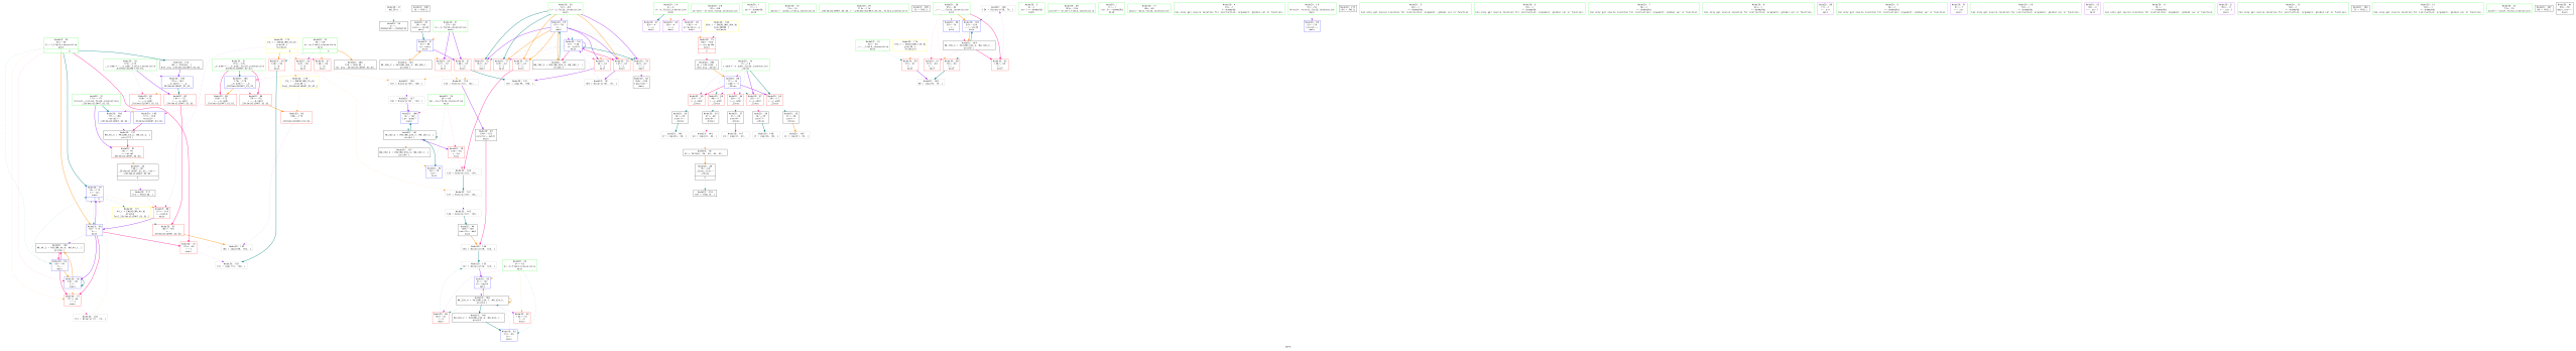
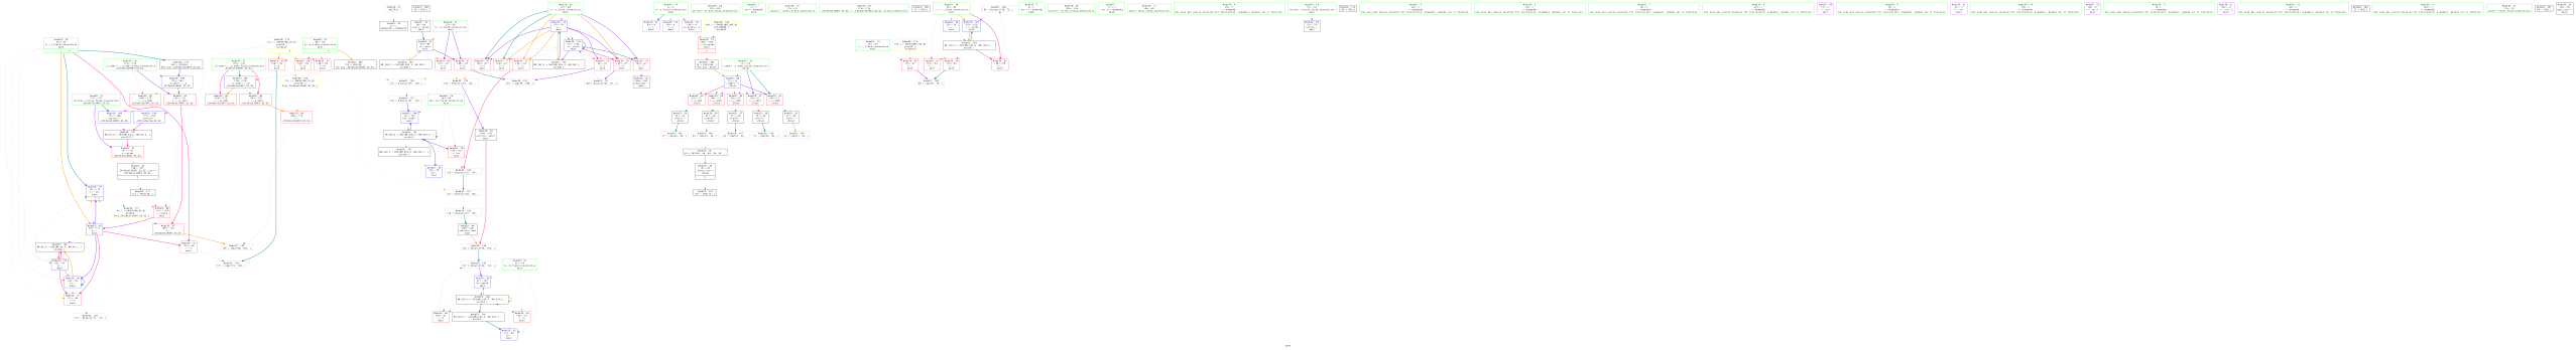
  digraph {
    fontname="Roboto Mono"
    label=SVFG
    node [color=red fontname="Roboto Mono" shape=record]
    edge [color=darkorange fontname="Roboto Mono" style=dotted]
    n1 [color=grey label="{NodeID: 0\nNullPtr}"]
    n2 [color=black label="{NodeID: 34\n2\<--3\ndummyVal\<--dummyVal\n}"]
    n3 [color=blue label="{NodeID: 97\n65\<--112\nl\<--inc\nmain\n|{|<s2>6}}"]
    n4 [label="{NodeID: 80\n117\<--114\n\<--call8\nmain\n}"]
    n5 [color=blue label="{NodeID: 98\n65\<--117\nl\<--\nmain\n}"]
    n6 [color=yellow label="{NodeID: 171\n4V_1 = ENCHI(MR_4V_0)\npts\{66 \}\nFun[_ZSt3minIiERKT_S2_S2_]}" style=double]
    n7 [label="{NodeID: 71\n111\<--65\n\<--l\nmain\n}"]
    n8 [label="{NodeID: 72\n119\<--65\n\<--l\nmain\n}"]
    n9 [color=blue label="{NodeID: 96\n65\<--70\nl\<--\nmain\n}"]
    n10 [color=black label="{NodeID: 168\nMR_4V_2 = PHI(MR_4V_4, MR_4V_1, )\npts\{66 \}\n}"]
    n11 [label="{NodeID: 87\n182\<--181\n\<--\n_ZSt3minIiERKT_S2_S2_\n}"]
    n12 [color=grey label="{NodeID: 134\n112 = Binary(111, 76, )\n}"]
    n13 [color=grey label="{NodeID: 153\n121 = cmp(119, 120, )\n}"]
    n14 [color=blue label="{NodeID: 94\n65\<--70\nl\<--\nmain\n}"]
    n15 [color=grey label="{NodeID: 152\n183 = cmp(180, 182, )\n}"]
    n16 [color=green label="{NodeID: 14\n4\<--6\ns\<--s_field_insensitive\nGlob }"]
    n17 [color=purple label="{NodeID: 47\n83\<--4\n\<--s\nmain\n}"]
    n18 [color=purple label="{NodeID: 48\n85\<--4\n\<--s\nmain\n}"]
    n19 [color=purple label="{NodeID: 49\n105\<--4\narrayidx\<--s\nmain\n}"]
    n20 [label="{NodeID: 79\n106\<--105\n\<--arrayidx\nmain\n|{<s0>5}}"]
    n21 [color=black label="{NodeID: 205\n16 = PHI(106, )\n0th arg _Z2nzc }"]
    n22 [color=green label="{NodeID: 28\n87\<--88\nstrlen\<--strlen_field_insensitive\n}"]
    n23 [color=black label="{NodeID: 208\n86 = PHI()\n}"]
    n24 [color=black label="{NodeID: 42\n89\<--86\nconv\<--call2\nmain\n}"]
    n25 [color=blue label="{NodeID: 91\n57\<--89\nn\<--conv\nmain\n}"]
    n26 [label="{NodeID: 63\n100\<--57\n\<--n\nmain\n}"]
    n27 [label="{NodeID: 64\n131\<--57\n\<--n\nmain\n}"]
    n28 [color=black label="{NodeID: 165\nMR_20V_2 = PHI(MR_20V_3, MR_20V_1, )\npts\{58 \}\n}"]
    n29 [color=grey label="{NodeID: 151\n101 = cmp(99, 100, )\n}"]
    n30 [color=grey label="{NodeID: 139\n133 = Binary(131, 132, )\n}"]
    n31 [color=black label="{NodeID: 45\n134\<--133\nconv14\<--sub13\nmain\n}"]
    n32 [color=grey label="{NodeID: 138\n135 = Binary(130, 134, )\n}"]
    n33 [color=grey label="{NodeID: 135\n137 = Binary(136, 135, )\n}"]
    n34 [label="{NodeID: 56\n30\<--17\n\<--c.addr\n_Z2nzc\n}"]
    n35 [color=black label="{NodeID: 37\n31\<--30\nconv4\<--\n_Z2nzc\n}"]
    n36 [color=grey label="{NodeID: 147\n32 = cmp(31, 33, )\n}"]
    n37 [label="{NodeID: 70\n124\<--63\n\<--la\nmain\n}"]
    n38 [color=grey label="{NodeID: 144\n125 = Binary(123, 124, )\n}"]
    n39 [color=grey label="{NodeID: 141\n127 = Binary(125, 126, )\n}"]
    n40 [color=grey label="{NodeID: 142\n128 = Binary(127, 129, )\n}"]
    n41 [color=black label="{NodeID: 167\nMR_25V_2 = PHI(MR_25V_4, MR_25V_1, )\npts\{64 \}\n}"]
    n42 [color=blue label="{NodeID: 93\n63\<--70\nla\<--\nmain\n}"]
    n43 [color=black label="{NodeID: 161\nMR_25V_4 = PHI(MR_25V_7, MR_25V_3, )\npts\{64 \}\n}"]
    n44 [color=blue label="{NodeID: 100\n63\<--142\nla\<--add17\nmain\n}"]
    n45 [label="{NodeID: 84\n179\<--175\n\<--__b.addr\n_ZSt3minIiERKT_S2_S2_\n}"]
    n46 [label="{NodeID: 86\n180\<--179\n\<--\n_ZSt3minIiERKT_S2_S2_\n}"]
    n47 [color=green label="{NodeID: 1\n7\<--1\n.str\<--dummyObj\nGlob }"]
    n48 [color=green label="{NodeID: 15\n13\<--14\n_Z2nzc\<--_Z2nzc_field_insensitive\n}"]
    n49 [color=green label="{NodeID: 29\n115\<--116\n_ZSt3minIiERKT_S2_S2_\<--_ZSt3minIiERKT_S2_S2__field_insensitive\n}"]
    n50 [color=black label="{NodeID: 209\n92 = PHI()\n}"]
    n51 [color=black label="{NodeID: 43\n104\<--103\nidxprom\<--\nmain\n}"]
    n52 [color=grey label="{NodeID: 140\n159 = Binary(158, 76, )\n}"]
    n53 [color=blue label="{NodeID: 102\n55\<--159\n__\<--inc22\nmain\n}"]
    n54 [color=black label="{NodeID: 164\nMR_18V_3 = PHI(MR_18V_4, MR_18V_2, )\npts\{56 \}\n}"]
    n55 [label="{NodeID: 60\n78\<--55\n\<--__\nmain\n}"]
    n56 [label="{NodeID: 61\n151\<--55\n\<--__\nmain\n}"]
    n57 [label="{NodeID: 62\n158\<--55\n\<--__\nmain\n}"]
    n58 [label="{NodeID: 57\n35\<--17\n\<--c.addr\n_Z2nzc\n}"]
    n59 [color=black label="{NodeID: 38\n36\<--35\nconv7\<--\n_Z2nzc\n}"]
    n60 [color=grey label="{NodeID: 148\n37 = cmp(36, 38, )\n}"]
    n61 [label="{NodeID: 85\n185\<--175\n\<--__b.addr\n_ZSt3minIiERKT_S2_S2_\n}"]
-   n62 [color=blue label="{NodeID: 105\n171\<--185\nretval\<--\n_ZSt3minIiERKT_S2_S2_\n}"]
+   n62 [color=blue label="{NodeID: 105\n171\<--185\nretval\<--\n_ZSt3idxprom_S2_S2_\n}"]
    n63 [color=black label="{NodeID: 157\nMR_6V_3 = PHI(MR_6V_4, MR_6V_2, )\npts\{172 \}\n}"]
    n64 [label="{NodeID: 81\n191\<--171\n\<--retval\n_ZSt3minIiERKT_S2_S2_\n}"]
    n65 [color=green label="{NodeID: 2\n9\<--1\n.str.1\<--dummyObj\nGlob }"]
    n66 [color=blue label="{NodeID: 99\n61\<--137\nS\<--add15\nmain\n}"]
    n67 [color=black label="{NodeID: 160\nMR_23V_4 = PHI(MR_23V_7, MR_23V_3, )\npts\{62 \}\n}"]
    n68 [label="{NodeID: 68\n136\<--61\n\<--S\nmain\n}"]
    n69 [label="{NodeID: 69\n152\<--61\n\<--S\nmain\n}"]
    n70 [color=black label="{NodeID: 166\nMR_23V_2 = PHI(MR_23V_4, MR_23V_1, )\npts\{62 \}\n}"]
    n71 [color=blue label="{NodeID: 92\n61\<--94\nS\<--\nmain\n}"]
    n72 [color=green label="{NodeID: 16\n17\<--18\nc.addr\<--c.addr_field_insensitive\n_Z2nzc\n}"]
    n73 [label="{NodeID: 54\n20\<--17\n\<--c.addr\n_Z2nzc\n}"]
    n74 [label="{NodeID: 55\n25\<--17\n\<--c.addr\n_Z2nzc\n}"]
    n75 [label="{NodeID: 58\n40\<--17\n\<--c.addr\n_Z2nzc\n}"]
    n76 [color=blue label="{NodeID: 88\n17\<--16\nc.addr\<--c\n_Z2nzc\n}"]
    n77 [color=black label="{NodeID: 35\n21\<--20\nconv\<--\n_Z2nzc\n}"]
    n78 [color=black label="{NodeID: 36\n26\<--25\nconv1\<--\n_Z2nzc\n}"]
    n79 [color=black label="{NodeID: 39\n41\<--40\nconv9\<--\n_Z2nzc\n}"]
    n80 [color=grey label="{NodeID: 145\n22 = cmp(21, 23, )\n}"]
    n81 [color=grey label="{NodeID: 146\n27 = cmp(26, 28, )\n}"]
    n82 [color=grey label="{NodeID: 149\n42 = cmp(41, 43, )\n}"]
    n83 [color=green label="{NodeID: 30\n155\<--156\nprintf\<--printf_field_insensitive\n}"]
    n84 [color=black label="{NodeID: 210\n107 = PHI(15, )\n}"]
    n85 [color=black label="{NodeID: 44\n130\<--128\nconv12\<--add\nmain\n}"]
    n86 [color=black label="{NodeID: 133\n45 = PHI(46, 46, 46, 46, 42, )\n}"]
    n87 [color=black label="{NodeID: 169\nMR_28V_2 = PHI(MR_28V_4, MR_28V_1, )\npts\{68 \}\n}"]
    n88 [color=blue label="{NodeID: 95\n67\<--70\ni\<--\nmain\n}"]
    n89 [label="{NodeID: 73\n99\<--67\n\<--i\nmain\n}"]
    n90 [color=blue label="{NodeID: 101\n67\<--148\ni\<--inc19\nmain\n}"]
    n91 [label="{NodeID: 74\n103\<--67\n\<--i\nmain\n}"]
    n92 [label="{NodeID: 75\n123\<--67\n\<--i\nmain\n}"]
    n93 [label="{NodeID: 76\n132\<--67\n\<--i\nmain\n}"]
    n94 [label="{NodeID: 77\n139\<--67\n\<--i\nmain\n}"]
    n95 [label="{NodeID: 78\n147\<--67\n\<--i\nmain\n}"]
    n96 [color=grey label="{NodeID: 136\n141 = Binary(139, 140, )\n}"]
    n97 [color=grey label="{NodeID: 143\n148 = Binary(147, 76, )\n}"]
    n98 [color=green label="{NodeID: 3\n11\<--1\n.str.2\<--dummyObj\nGlob }"]
    n99 [color=green label="{NodeID: 17\n48\<--49\nmain\<--main_field_insensitive\n}"]
    n100 [color=green label="{NodeID: 31\n171\<--172\nretval\<--retval_field_insensitive\n_ZSt3minIiERKT_S2_S2_\n}"]
    n101 [color=blue label="{NodeID: 106\n171\<--188\nretval\<--\n_ZSt3minIiERKT_S2_S2_\n}"]
    n102 [color=black label="{NodeID: 46\n168\<--191\n_ZSt3minIiERKT_S2_S2__ret\<--\n_ZSt3minIiERKT_S2_S2_\n|{<s0>6}}"]
    n103 [color=black label="{NodeID: 211\n114 = PHI(168, )\n}"]
    n104 [label="{NodeID: 59\n79\<--53\n\<--_\nmain\n}"]
    n105 [color=grey label="{NodeID: 150\n80 = cmp(78, 79, )\n}"]
    n106 [color=yellow label="{NodeID: 170\n2V_1 = ENCHI(MR_2V_0)\npts\{60 \}\nFun[_ZSt3minIiERKT_S2_S2_]}" style=double]
    n107 [color=green label="{NodeID: 4\n23\<--1\n\<--dummyObj\nCan only get source location for instruction, argument, global var or function.}"]
    n108 [color=yellow label="{NodeID: 184\n30V_1 = ENCHI(MR_30V_0)\npts\{60000 \}\nFun[main]}" style=double]
    n109 [color=grey label="{NodeID: 137\n142 = Binary(141, 129, )\n}"]
    n110 [color=green label="{NodeID: 18\n51\<--52\nretval\<--retval_field_insensitive\nmain\n}"]
    n111 [color=blue label="{NodeID: 89\n51\<--70\nretval\<--\nmain\n}"]
    n112 [color=green label="{NodeID: 32\n173\<--174\n__a.addr\<--__a.addr_field_insensitive\n_ZSt3minIiERKT_S2_S2_\n}"]
    n113 [label="{NodeID: 82\n181\<--173\n\<--__a.addr\n_ZSt3minIiERKT_S2_S2_\n}"]
    n114 [label="{NodeID: 83\n188\<--173\n\<--__a.addr\n_ZSt3minIiERKT_S2_S2_\n}"]
    n115 [color=blue label="{NodeID: 103\n173\<--169\n__a.addr\<--__a\n_ZSt3minIiERKT_S2_S2_\n}"]
    n116 [color=black label="{NodeID: 212\n154 = PHI()\n}"]
    n117 [color=green label="{NodeID: 5\n28\<--1\n\<--dummyObj\nCan only get source location for instruction, argument, global var or function.}"]
    n118 [color=green label="{NodeID: 19\n53\<--54\n_\<--__field_insensitive\nmain\n}"]
    n119 [color=green label="{NodeID: 33\n175\<--176\n__b.addr\<--__b.addr_field_insensitive\n_ZSt3minIiERKT_S2_S2_\n}"]
    n120 [color=blue label="{NodeID: 104\n175\<--170\n__b.addr\<--__b\n_ZSt3minIiERKT_S2_S2_\n}"]
    n121 [color=black label="{NodeID: 213\n169 = PHI(65, )\n0th arg _ZSt3minIiERKT_S2_S2_ }"]
    n122 [color=green label="{NodeID: 6\n33\<--1\n\<--dummyObj\nCan only get source location for instruction, argument, global var or function.}"]
    n123 [color=green label="{NodeID: 20\n55\<--56\n__\<--___field_insensitive\nmain\n}"]
    n124 [color=blue label="{NodeID: 90\n55\<--76\n__\<--\nmain\n}"]
    n125 [color=green label="{NodeID: 7\n38\<--1\n\<--dummyObj\nCan only get source location for instruction, argument, global var or function.}"]
    n126 [color=green label="{NodeID: 21\n57\<--58\nn\<--n_field_insensitive\nmain\n}"]
    n127 [color=green label="{NodeID: 8\n43\<--1\n\<--dummyObj\nCan only get source location for instruction, argument, global var or function.}"]
    n128 [color=green label="{NodeID: 22\n59\<--60\nm\<--m_field_insensitive\nmain\n|{|<s3>6}}"]
    n129 [label="{NodeID: 65\n120\<--59\n\<--m\nmain\n}"]
    n130 [label="{NodeID: 66\n126\<--59\n\<--m\nmain\n}"]
    n131 [label="{NodeID: 67\n140\<--59\n\<--m\nmain\n}"]
    n132 [color=black label="{NodeID: 204\n170 = PHI(59, )\n1st arg _ZSt3minIiERKT_S2_S2_ }"]
    n133 [color=black label="{NodeID: 40\n15\<--45\n_Z2nzc_ret\<--\n_Z2nzc\n|{<s0>5}}"]
    n134 [color=purple label="{NodeID: 50\n71\<--7\n\<--.str\nmain\n}"]
    n135 [color=green label="{NodeID: 9\n46\<--1\n\<--dummyObj\nCan only get source location for instruction, argument, global var or function.}"]
    n136 [color=green label="{NodeID: 23\n61\<--62\nS\<--S_field_insensitive\nmain\n}"]
    n137 [color=purple label="{NodeID: 51\n91\<--7\n\<--.str\nmain\n}"]
    n138 [color=yellow label="{NodeID: 176\n16V_1 = ENCHI(MR_16V_0)\npts\{54 \}\nFun[main]}" style=double]
    n139 [color=green label="{NodeID: 10\n70\<--1\n\<--dummyObj\nCan only get source location for instruction, argument, global var or function.}"]
    n140 [color=green label="{NodeID: 24\n63\<--64\nla\<--la_field_insensitive\nmain\n}"]
    n141 [color=purple label="{NodeID: 52\n82\<--9\n\<--.str.1\nmain\n}"]
    n142 [color=green label="{NodeID: 11\n76\<--1\n\<--dummyObj\nCan only get source location for instruction, argument, global var or function.}"]
    n143 [color=green label="{NodeID: 25\n65\<--66\nl\<--l_field_insensitive\nmain\n|{|<s6>6}}"]
    n144 [color=purple label="{NodeID: 53\n153\<--11\n\<--.str.2\nmain\n}"]
    n145 [color=green label="{NodeID: 12\n94\<--1\n\<--dummyObj\nCan only get source location for instruction, argument, global var or function.}"]
    n146 [color=green label="{NodeID: 26\n67\<--68\ni\<--i_field_insensitive\nmain\n}"]
    n147 [color=black label="{NodeID: 206\n72 = PHI()\n}"]
    n148 [color=yellow label="{NodeID: 179\n2V_1 = ENCHI(MR_2V_0)\npts\{60 \}\nFun[main]|{|<s4>6}}" style=double]
    n149 [color=green label="{NodeID: 13\n129\<--1\n\<--dummyObj\nCan only get source location for instruction, argument, global var or function.}"]
    n150 [color=green label="{NodeID: 27\n73\<--74\nscanf\<--scanf_field_insensitive\n}"]
    n151 [color=black label="{NodeID: 207\n84 = PHI()\n}"]
    n152 [color=black label="{NodeID: 41\n50\<--70\nmain_ret\<--\nmain\n}"]
    n1 -> n2 [color=teal]
    n3 -> n4
    n3 -> n5 [color=teal]
    n3 -> n6 [color=teal tailport=s2]
    n4 -> n5 [color=purple style=bold]
    n5 -> n3 [color=purple style=bold]
    n5 -> n7 [color=deeppink style=bold]
    n5 -> n8 [color=deeppink style=bold]
    n5 -> n9 [color=purple style=bold]
    n5 -> n10 [color=purple]
    n6 -> n11 [color=teal]
    n7 -> n12 [color=deeppink]
    n8 -> n13 [color=purple]
    n9 -> n3
    n9 -> n7
    n9 -> n9 [color=teal style=bold]
    n9 -> n10 [style=bold]
    n10 -> n14 [color=deeppink style=bold]
    n11 -> n15 [style=bold]
    n12 -> n3
    n14 -> n3 [color=teal]
    n14 -> n7 [color=deeppink style=bold]
    n14 -> n9 [style=bold]
    n14 -> n10 [color=deeppink style=bold]
    n16 -> n17 [color=teal style=bold]
    n16 -> n18
    n16 -> n19 [color=deeppink]
    n19 -> n20
    n20 -> n21 [color=deeppink tailport=s0]
    n21 -> n76 [style=bold]
    n23 -> n24
    n24 -> n25 [color=teal style=bold]
    n25 -> n26 [color=purple style=bold]
    n25 -> n27
    n25 -> n28
    n26 -> n29 [color=teal style=bold]
    n27 -> n30
    n28 -> n25 [style=bold]
    n30 -> n31 [color=purple style=bold]
    n31 -> n32 [color=deeppink style=bold]
    n32 -> n33 [color=teal style=bold]
    n33 -> n66 [color=purple style=bold]
    n34 -> n35 [color=teal]
    n35 -> n36 [color=deeppink style=bold]
    n37 -> n38 [color=deeppink]
    n38 -> n39 [color=teal style=bold]
    n39 -> n40 [color=purple]
    n40 -> n85 [color=teal style=bold]
    n41 -> n42
    n42 -> n43 [color=teal style=bold]
    n43 -> n37 [color=purple style=bold]
    n43 -> n41
    n43 -> n43 [color=teal]
    n43 -> n44 [color=teal style=bold]
    n44 -> n43 [color=teal]
    n45 -> n46 [style=bold]
    n46 -> n15 [color=purple]
    n52 -> n53 [color=teal]
    n53 -> n54 [style=bold]
    n54 -> n53 [color=teal style=bold]
    n54 -> n55 [color=teal]
    n54 -> n56 [color=deeppink]
    n54 -> n57 [color=deeppink style=bold]
    n55 -> n105 [color=teal style=bold]
    n57 -> n52 [color=purple]
    n58 -> n59 [color=deeppink]
    n59 -> n60 [color=teal style=bold]
    n61 -> n62 [color=deeppink]
    n62 -> n63 [color=deeppink style=bold]
    n63 -> n64 [color=deeppink style=bold]
    n64 -> n102
    n66 -> n67 [color=purple]
    n67 -> n66 [style=bold]
    n67 -> n67 [style=bold]
    n67 -> n68 [color=teal]
    n67 -> n69 [color=purple]
    n67 -> n70 [color=teal style=bold]
    n68 -> n33 [color=teal]
    n70 -> n71 [color=teal style=bold]
    n71 -> n67 [color=teal]
    n72 -> n34 [color=purple]
    n72 -> n58 [color=purple style=bold]
    n72 -> n73 [color=teal style=bold]
    n72 -> n74 [color=purple]
    n72 -> n75 [color=teal]
    n72 -> n76 [color=deeppink]
    n73 -> n77 [color=teal]
    n74 -> n78 [color=teal]
    n75 -> n79 [color=teal]
    n76 -> n34 [color=deeppink]
    n76 -> n58 [color=teal]
    n76 -> n73 [color=purple style=bold]
    n76 -> n74 [color=deeppink style=bold]
    n76 -> n75 [color=purple]
    n77 -> n80 [style=bold]
    n78 -> n81 [color=teal style=bold]
    n79 -> n82 [color=deeppink]
    n82 -> n86
    n85 -> n32 [style=bold]
    n86 -> n133 [style=bold]
    n87 -> n88 [color=teal style=bold]
    n88 -> n87 [style=bold]
    n88 -> n89 [color=purple style=bold]
    n88 -> n90 [color=purple]
    n88 -> n91 [color=teal]
    n88 -> n92 [style=bold]
    n88 -> n93 [color=purple style=bold]
    n88 -> n94 [style=bold]
    n88 -> n95 [color=purple style=bold]
    n89 -> n29 [color=purple style=bold]
    n90 -> n87 [color=deeppink style=bold]
    n90 -> n89 [color=deeppink]
    n90 -> n90 [color=purple style=bold]
    n90 -> n91 [color=teal style=bold]
    n90 -> n92
    n90 -> n93 [color=teal]
    n90 -> n94 [color=purple]
    n90 -> n95 [color=deeppink style=bold]
    n91 -> n51 [color=purple]
    n92 -> n38 [color=deeppink style=bold]
    n93 -> n30
    n94 -> n96
    n95 -> n97 [color=purple style=bold]
    n96 -> n109 [color=purple]
    n97 -> n90 [color=purple]
    n100 -> n62
    n100 -> n64 [color=purple style=bold]
    n100 -> n101 [color=teal style=bold]
    n101 -> n63 [color=purple]
    n102 -> n103 [color=purple tailport=s0]
    n103 -> n4 [color=deeppink]
    n104 -> n105 [color=purple style=bold]
    n106 -> n46
    n108 -> n20 [color=purple]
    n109 -> n44 [color=purple style=bold]
    n110 -> n111 [color=purple]
    n112 -> n113 [color=purple style=bold]
    n112 -> n114 [color=deeppink]
    n112 -> n115 [color=purple]
    n113 -> n11 [color=deeppink style=bold]
    n114 -> n101 [color=deeppink]
    n115 -> n113 [color=teal style=bold]
    n115 -> n114
    n118 -> n104 [color=teal]
    n119 -> n45 [color=deeppink style=bold]
    n119 -> n61 [color=deeppink style=bold]
    n119 -> n120 [color=teal style=bold]
    n120 -> n45 [color=deeppink]
    n120 -> n61 [style=bold]
    n121 -> n115 [color=purple style=bold]
    n123 -> n53 [style=bold]
    n123 -> n55
    n123 -> n56 [color=deeppink]
    n123 -> n57 [color=deeppink style=bold]
    n123 -> n124
    n124 -> n54 [color=deeppink]
    n126 -> n25
    n126 -> n26 [color=purple style=bold]
    n126 -> n27 [color=purple style=bold]
    n128 -> n129 [color=teal]
    n128 -> n130 [color=purple]
    n128 -> n131
    n128 -> n132 [style=bold tailport=s3]
    n129 -> n13 [color=teal style=bold]
    n130 -> n39
    n131 -> n96
    n132 -> n120 [color=deeppink]
    n133 -> n84 [color=teal tailport=s0]
    n136 -> n66
    n136 -> n68 [color=purple]
    n136 -> n69
    n136 -> n71 [color=teal]
    n138 -> n104
    n140 -> n37 [color=deeppink]
    n140 -> n42 [color=teal]
    n140 -> n44 [color=deeppink]
    n143 -> n3 [color=teal style=bold]
    n143 -> n5 [style=bold]
    n143 -> n7
    n143 -> n8 [color=deeppink style=bold]
    n143 -> n9 [color=deeppink]
    n143 -> n14 [color=teal]
    n143 -> n121 [color=teal style=bold tailport=s6]
    n146 -> n88 [color=deeppink]
    n146 -> n89
    n146 -> n90 [color=teal]
    n146 -> n91 [color=purple style=bold]
    n146 -> n92 [style=bold]
    n146 -> n93 [color=teal style=bold]
    n146 -> n94 [color=teal style=bold]
    n146 -> n95 [style=bold]
    n148 -> n4 [color=purple]
    n148 -> n106 [tailport=s4]
    n148 -> n129 [style=bold]
    n148 -> n130
    n148 -> n131 [color=deeppink]
  }
